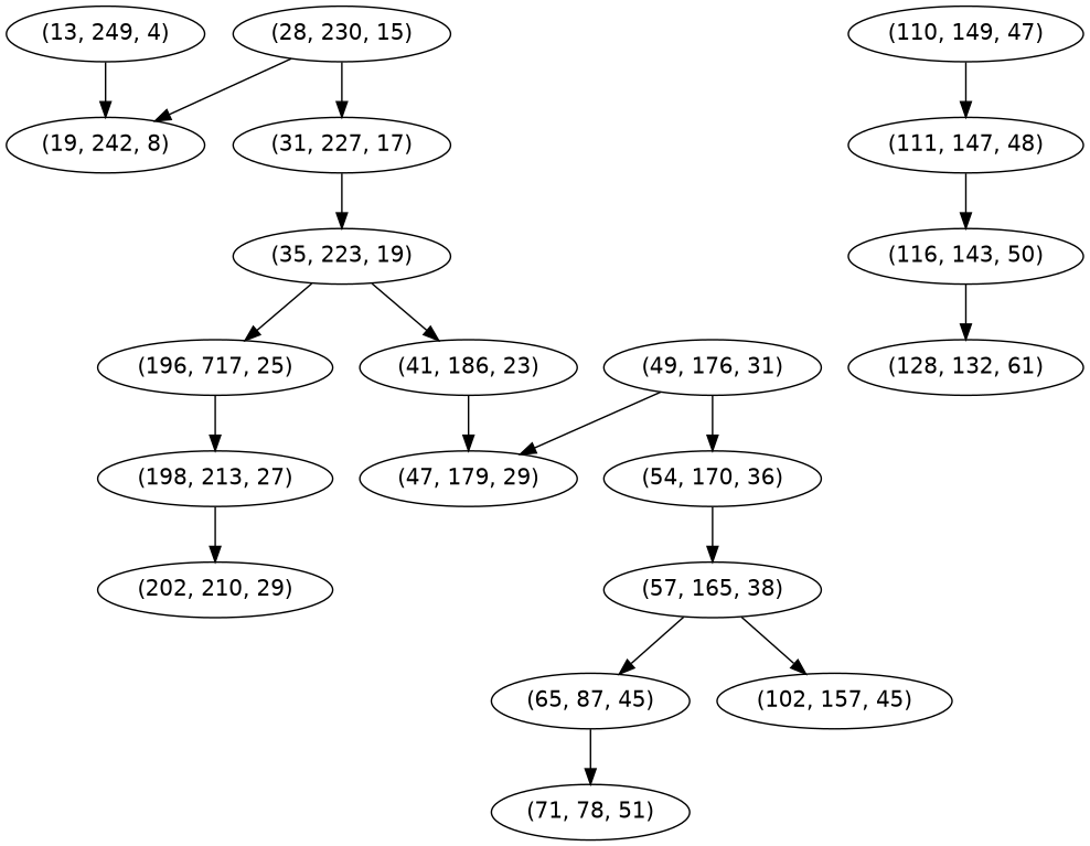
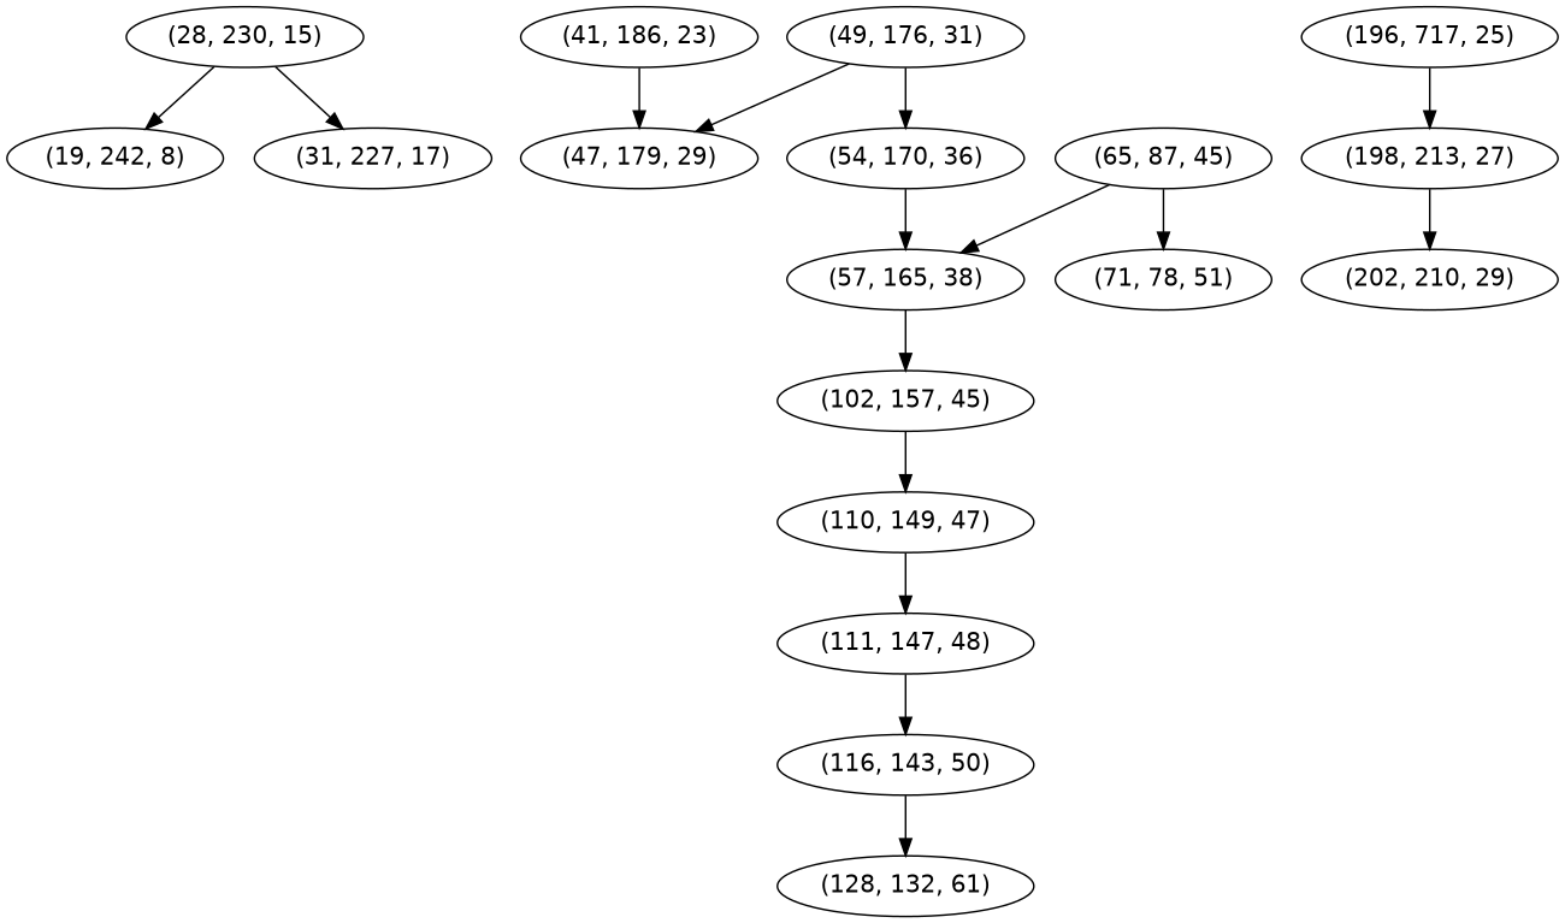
  digraph {
    fontname="DejaVu Sans"
    node [fontname="DejaVu Sans"]
    edge [fontname="DejaVu Sans"]
-   "(13, 249, 4)"
    "(19, 242, 8)"
    "(28, 230, 15)"
    "(31, 227, 17)"
-   "(35, 223, 19)"
    "(41, 186, 23)"
    n7 [label="(196, 717, 25)"]
    "(47, 179, 29)"
    "(198, 213, 27)"
    "(49, 176, 31)"
    "(54, 170, 36)"
    "(57, 165, 38)"
    "(65, 87, 45)"
    "(102, 157, 45)"
    "(71, 78, 51)"
    "(110, 149, 47)"
    "(111, 147, 48)"
    "(116, 143, 50)"
    "(128, 132, 61)"
    "(202, 210, 29)"
-   "(13, 249, 4)" -> "(19, 242, 8)"
    "(28, 230, 15)" -> "(19, 242, 8)"
    "(28, 230, 15)" -> "(31, 227, 17)"
-   "(31, 227, 17)" -> "(35, 223, 19)"
-   "(35, 223, 19)" -> "(41, 186, 23)"
-   "(35, 223, 19)" -> n7
    "(41, 186, 23)" -> "(47, 179, 29)"
    n7 -> "(198, 213, 27)"
    "(198, 213, 27)" -> "(202, 210, 29)"
    "(49, 176, 31)" -> "(47, 179, 29)"
    "(49, 176, 31)" -> "(54, 170, 36)"
    "(54, 170, 36)" -> "(57, 165, 38)"
-   "(57, 165, 38)" -> "(65, 87, 45)"
+   "(65, 87, 45)" -> "(57, 165, 38)"
    "(57, 165, 38)" -> "(102, 157, 45)"
    "(65, 87, 45)" -> "(71, 78, 51)"
+   "(102, 157, 45)" -> "(110, 149, 47)"
    "(110, 149, 47)" -> "(111, 147, 48)"
    "(111, 147, 48)" -> "(116, 143, 50)"
    "(116, 143, 50)" -> "(128, 132, 61)"
  }
